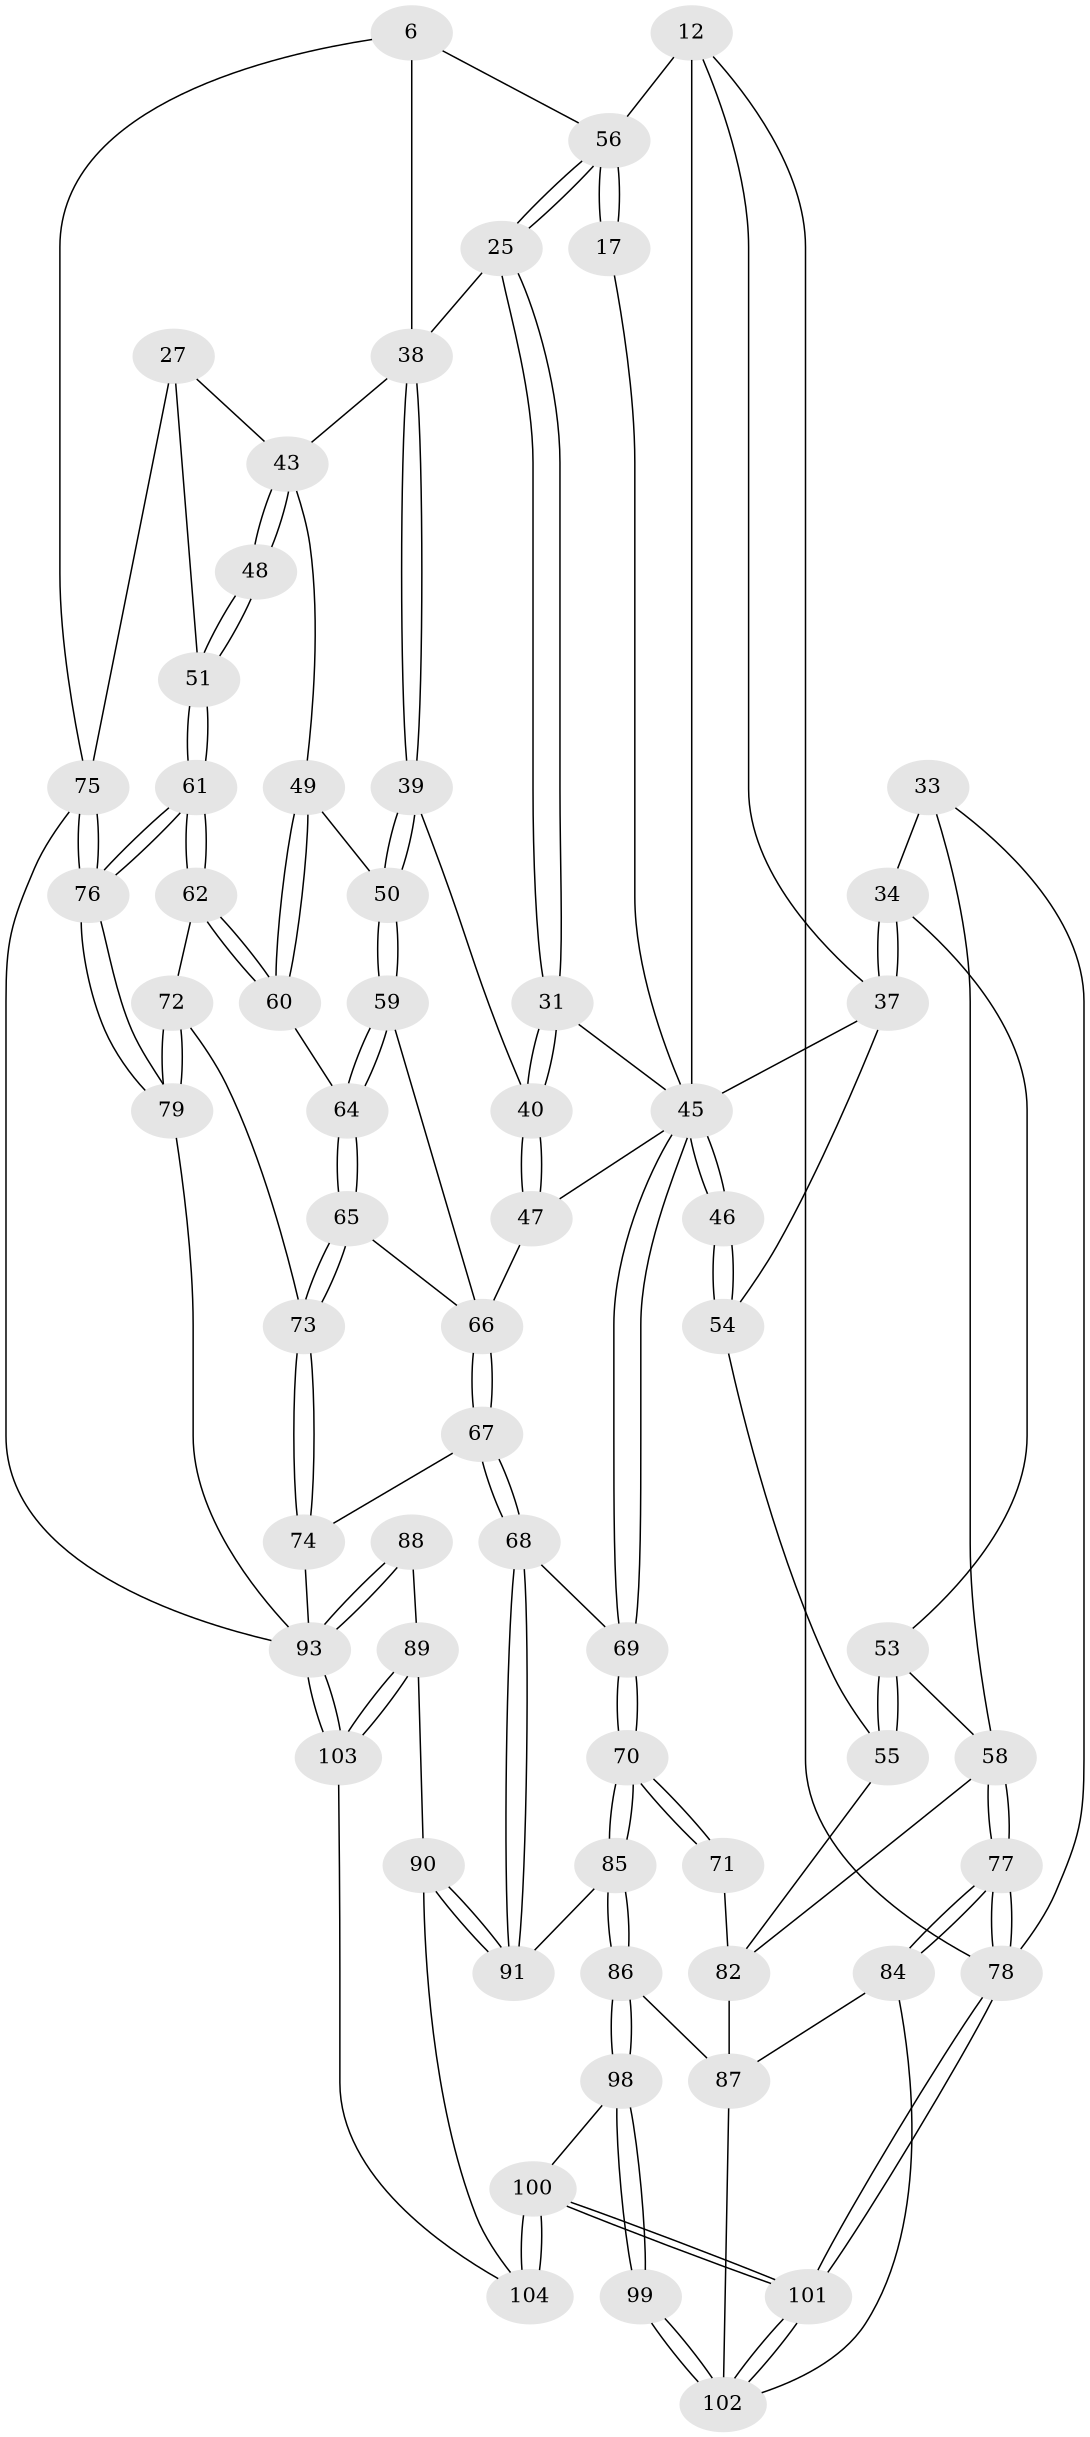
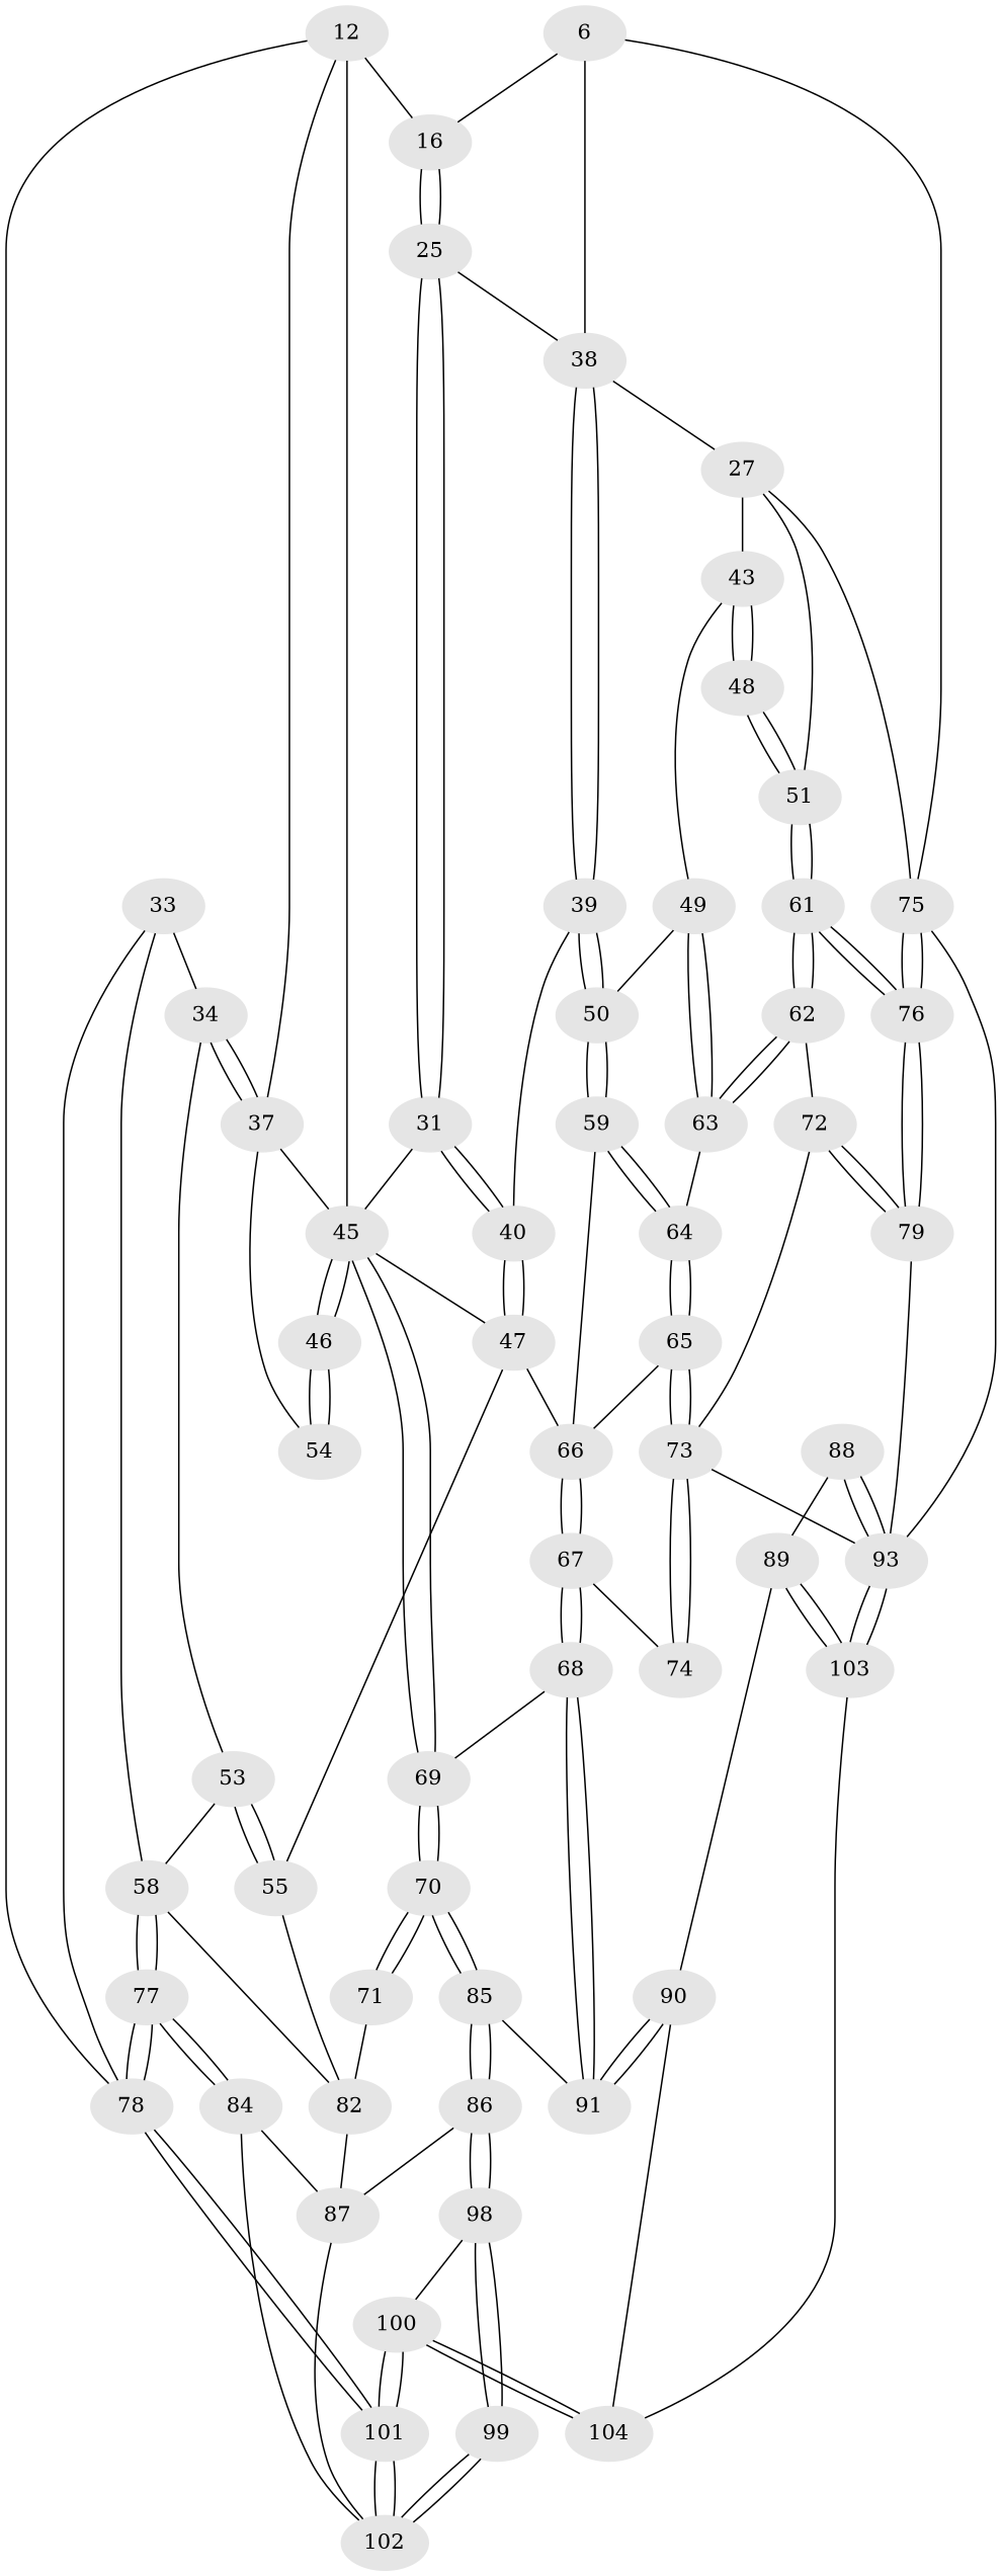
  graph {
    node [color=gray90 style=filled]
-   16 [super="+7+8+9" label=56]
+   16 [super="+7+8+9"]
    6
    38 [super="+24+23"]
    75 [super="+2"]
-   17
    25
    43 [super="+26"]
    39
    76
    93 [super="+92+81"]
    12 [super="+4+11"]
    37 [super="+19+20"]
    45 [super="+44+32+29+28+30"]
    78 [super="+3"]
    54 [super="+52"]
    47
    46 [super="+41"]
    69
    101
    31
    40
    27
    51
    48
    49
    61
    33 [super="+15"]
    34 [super="+21+22+14"]
    58 [super="+36"]
    53 [super="+35"]
    82 [super="+57+56"]
    77
    55
    50
    59
    66 [super="+60"]
    70
    67
-   63 [label=60]
+   63
    64
    62
    87 [super="+83"]
    84
    65
    72
    79
    73
    74
    68
    91
    71
    85
    86
    103
    102 [super="+95+94"]
    98
    100 [super="+97+96"]
    99
    88
    89
    90
    104
-   16 -- 17 [weight=2]
-   16 -- 17
    16 -- 25
    16 -- 25
    6 -- 16
    6 -- 38
    6 -- 75
-   38 -- 43 [weight=2]
+   38 -- 27 [weight=2]
    38 -- 39
    38 -- 39
    75 -- 76
    75 -- 76
    75 -- 93
-   17 -- 45
    25 -- 38
    25 -- 31
    25 -- 31
    43 -- 48
    43 -- 48
    43 -- 49
    39 -- 40
    39 -- 50
    39 -- 50
    76 -- 79
    76 -- 79
    93 -- 103
    93 -- 103
    12 -- 16 [weight=2]
    12 -- 37
    12 -- 45 [weight=2]
    12 -- 78
    37 -- 45
    37 -- 54
    45 -- 47
    45 -- 46 [weight=2]
    45 -- 46
    45 -- 69
    45 -- 69
    78 -- 101
    78 -- 101
-   54 -- 55
+   47 -- 55
    47 -- 66
    46 -- 54 [weight=2]
    46 -- 54
    69 -- 70
    69 -- 70
    101 -- 102
    101 -- 102
    31 -- 45
    31 -- 40
    31 -- 40
    40 -- 47
    40 -- 47
    27 -- 75
    27 -- 43
    27 -- 51
    51 -- 61
    51 -- 61
    48 -- 51
    48 -- 51
    49 -- 50
    49 -- 63
    49 -- 63
    61 -- 76
    61 -- 76
    61 -- 62
    61 -- 62
    33 -- 78
    33 -- 34 [weight=2]
    33 -- 58
    34 -- 37 [weight=3]
    34 -- 37
    34 -- 53
    58 -- 82
    58 -- 77
    58 -- 77
    53 -- 58
    53 -- 55
    53 -- 55
    82 -- 87
    77 -- 78
    77 -- 78
    77 -- 84
    77 -- 84
    55 -- 82
    50 -- 59
    50 -- 59
    59 -- 66
    59 -- 64
    59 -- 64
    66 -- 67
    66 -- 67
    70 -- 71
    70 -- 71
    70 -- 85
    70 -- 85
    67 -- 74
    67 -- 68
    67 -- 68
    63 -- 64
    64 -- 65
    64 -- 65
    62 -- 63
    62 -- 63
    62 -- 72
    87 -- 102
    84 -- 87
    84 -- 102
    65 -- 66
    65 -- 73
    65 -- 73
    72 -- 79
    72 -- 79
    72 -- 73
    79 -- 93
    73 -- 74
    73 -- 74
-   74 -- 93
+   73 -- 93
    68 -- 69
    68 -- 91
    68 -- 91
    71 -- 82 [weight=2]
    85 -- 91
    85 -- 86
    85 -- 86
    86 -- 87
    86 -- 98
    86 -- 98
    103 -- 104
    98 -- 100
    98 -- 99
    98 -- 99
    100 -- 101
    100 -- 101
    100 -- 104 [weight=2]
    100 -- 104
    99 -- 102 [weight=2]
    99 -- 102
    88 -- 93 [weight=2]
    88 -- 93
    88 -- 89
    89 -- 103
    89 -- 103
    89 -- 90
    90 -- 91
    90 -- 91
    90 -- 104
  }
